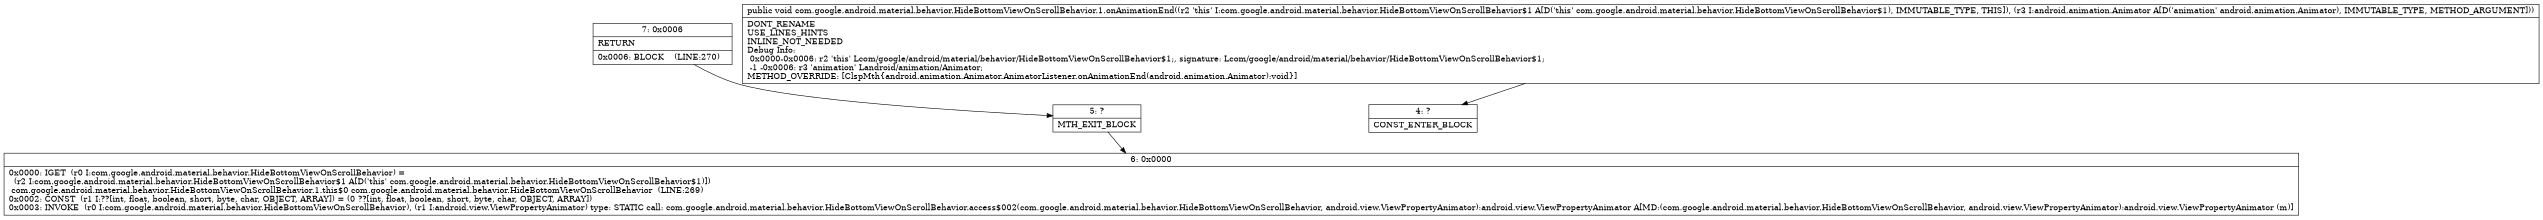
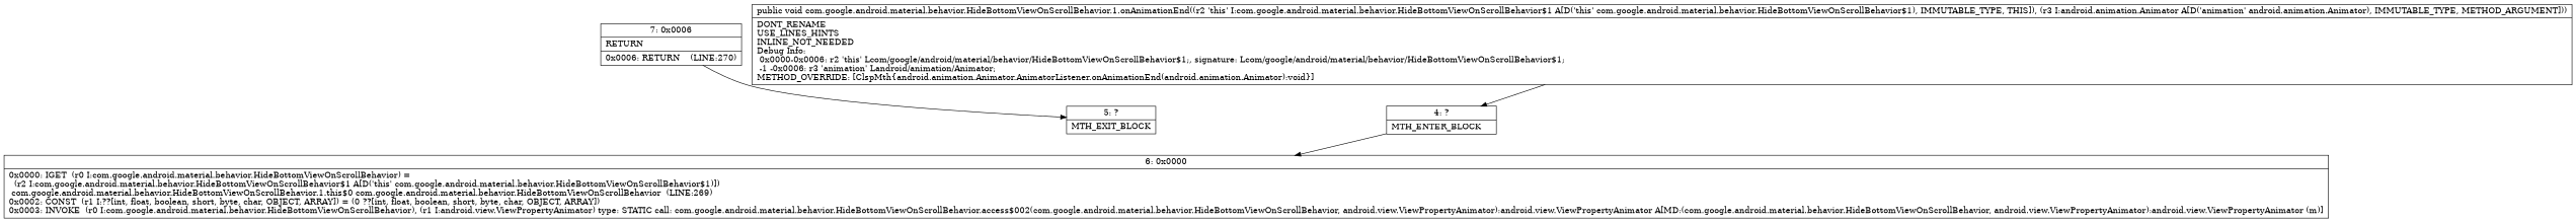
  digraph {
    node [shape=record]
-   n1 [label="{4\:\ ?|CONST_ENTER_BLOCK\l}"]
+   n1 [label="{4\:\ ?|MTH_ENTER_BLOCK\l}"]
    n2 [label="{6\:\ 0x0000|0x0000: IGET  (r0 I:com.google.android.material.behavior.HideBottomViewOnScrollBehavior) = \l  (r2 I:com.google.android.material.behavior.HideBottomViewOnScrollBehavior$1 A[D('this' com.google.android.material.behavior.HideBottomViewOnScrollBehavior$1)])\l com.google.android.material.behavior.HideBottomViewOnScrollBehavior.1.this$0 com.google.android.material.behavior.HideBottomViewOnScrollBehavior  (LINE:269)\l0x0002: CONST  (r1 I:??[int, float, boolean, short, byte, char, OBJECT, ARRAY]) = (0 ??[int, float, boolean, short, byte, char, OBJECT, ARRAY]) \l0x0003: INVOKE  (r0 I:com.google.android.material.behavior.HideBottomViewOnScrollBehavior), (r1 I:android.view.ViewPropertyAnimator) type: STATIC call: com.google.android.material.behavior.HideBottomViewOnScrollBehavior.access$002(com.google.android.material.behavior.HideBottomViewOnScrollBehavior, android.view.ViewPropertyAnimator):android.view.ViewPropertyAnimator A[MD:(com.google.android.material.behavior.HideBottomViewOnScrollBehavior, android.view.ViewPropertyAnimator):android.view.ViewPropertyAnimator (m)]\l}"]
-   n3 [label="{7\:\ 0x0006|RETURN\l|0x0006: BLOCK    (LINE:270)\l}"]
+   n3 [label="{7\:\ 0x0006|RETURN\l|0x0006: RETURN    (LINE:270)\l}"]
    n4 [label="{5\:\ ?|MTH_EXIT_BLOCK\l}"]
    n5 [label="{public void com.google.android.material.behavior.HideBottomViewOnScrollBehavior.1.onAnimationEnd((r2 'this' I:com.google.android.material.behavior.HideBottomViewOnScrollBehavior$1 A[D('this' com.google.android.material.behavior.HideBottomViewOnScrollBehavior$1), IMMUTABLE_TYPE, THIS]), (r3 I:android.animation.Animator A[D('animation' android.animation.Animator), IMMUTABLE_TYPE, METHOD_ARGUMENT]))  | DONT_RENAME\lUSE_LINES_HINTS\lINLINE_NOT_NEEDED\lDebug Info:\l  0x0000\-0x0006: r2 'this' Lcom\/google\/android\/material\/behavior\/HideBottomViewOnScrollBehavior$1;, signature: Lcom\/google\/android\/material\/behavior\/HideBottomViewOnScrollBehavior$1;\l  \-1 \-0x0006: r3 'animation' Landroid\/animation\/Animator;\lMETHOD_OVERRIDE: [ClspMth\{android.animation.Animator.AnimatorListener.onAnimationEnd(android.animation.Animator):void\}]\l}"]
-   n4 -> n2
+   n1 -> n2
    n3 -> n4
    n5 -> n1
  }
